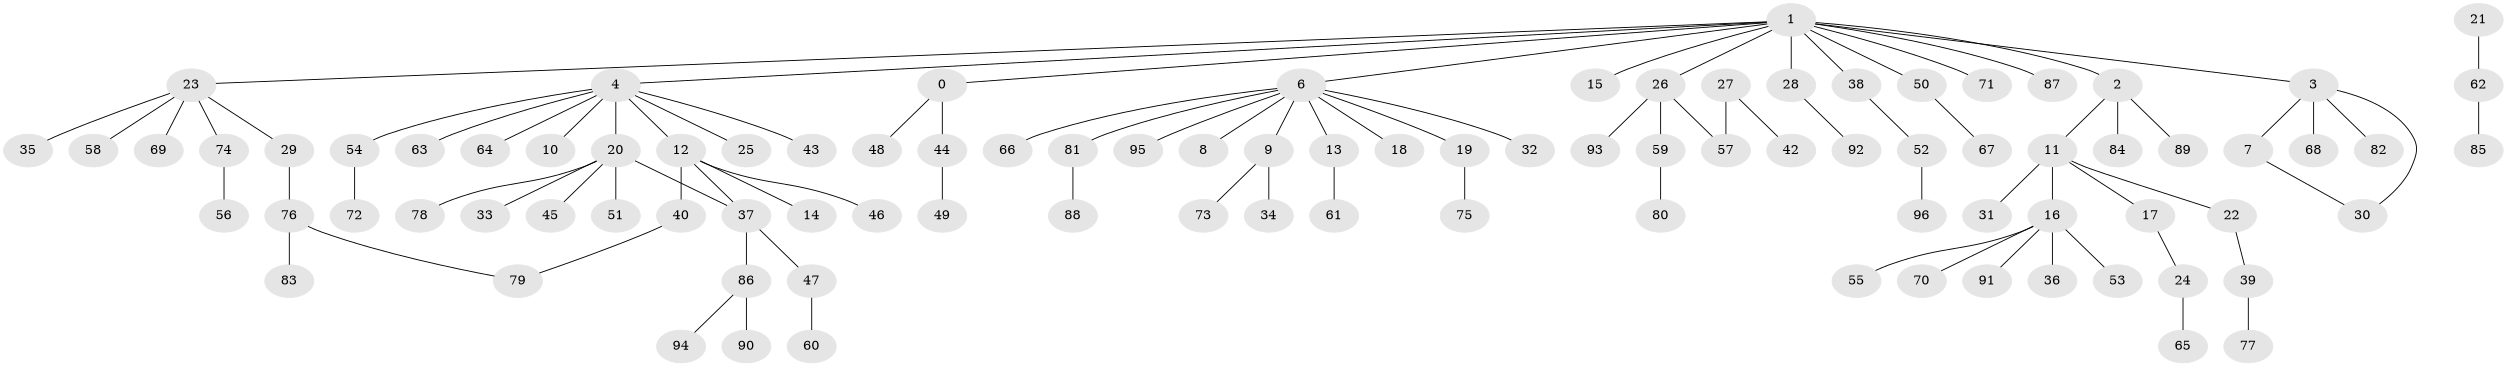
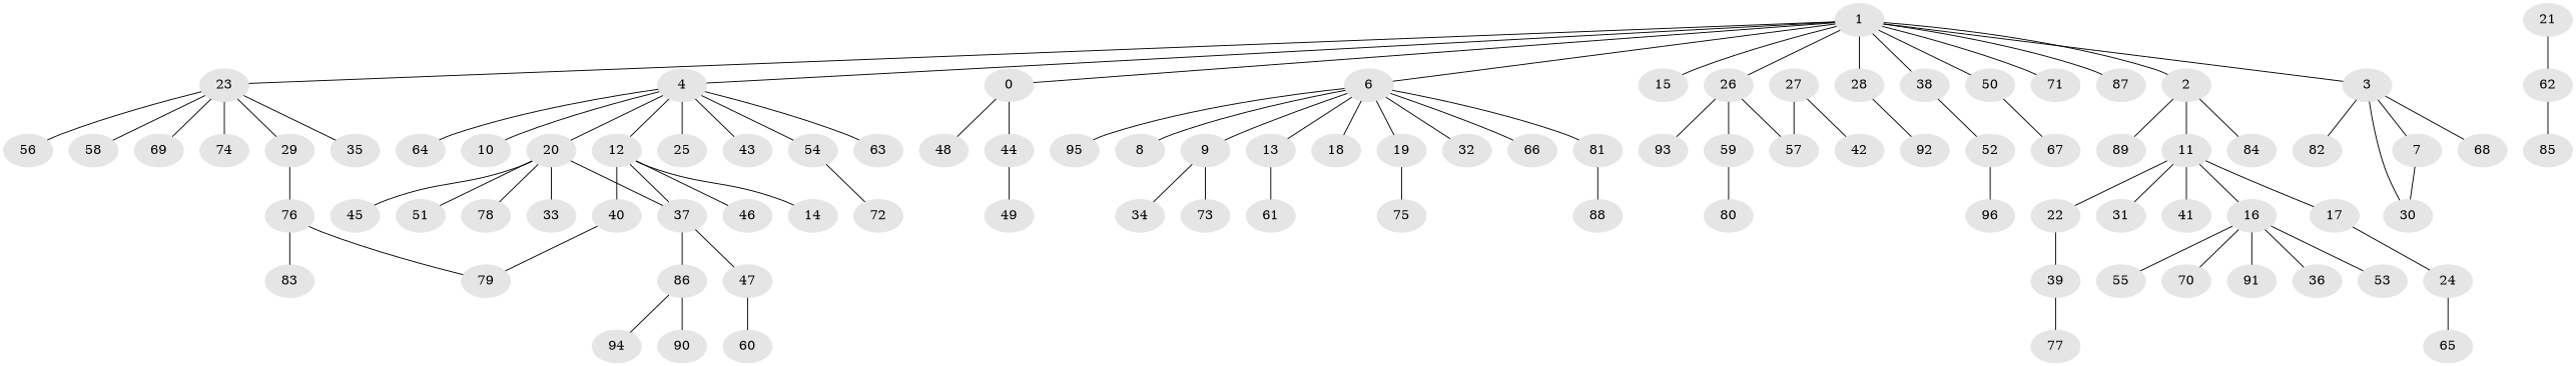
  graph {
    node [color=gray90 style=filled]
    1
    2
    3
    4
    n5 [label=0]
    6
    15
    23
    26
    28
    38
    50
    71
    87
    11
    84
    89
    7
    68
    82
    30
    10
    12
    20
    25
    43
    54
    63
    64
    44
    48
    8
    9
    13
    18
    19
    32
    66
    81
    95
    29
    35
    56
    58
    69
    74
    59
    93
    57
    92
    52
    67
    16
    17
    22
    31
+   41
    21
    62
    14
    37
    40
    46
    33
    45
    51
    78
    72
    49
    34
    73
    61
    75
    88
    36
    53
    55
    70
    91
    24
    39
    47
    86
    79
    65
    85
    77
    76
    27
    42
    80
    83
    60
    90
    94
    96
    1 -- 2
    1 -- 3
    1 -- 4
    1 -- n5
    1 -- 6
    1 -- 15
    1 -- 23
    1 -- 26
    1 -- 28
    1 -- 38
    1 -- 50
    1 -- 71
    1 -- 87
    2 -- 11
    2 -- 84
    2 -- 89
    3 -- 7
    3 -- 68
    3 -- 82
    3 -- 30
    4 -- 10
    4 -- 12
    4 -- 20
    4 -- 25
    4 -- 43
    4 -- 54
    4 -- 63
    4 -- 64
    n5 -- 44
    n5 -- 48
    6 -- 8
    6 -- 9
    6 -- 13
    6 -- 18
    6 -- 19
    6 -- 32
    6 -- 66
    6 -- 81
    6 -- 95
    23 -- 29
    23 -- 35
-   74 -- 56
+   23 -- 56
    23 -- 58
    23 -- 69
    23 -- 74
    26 -- 59
    26 -- 93
    26 -- 57
    28 -- 92
    38 -- 52
    50 -- 67
    11 -- 16
    11 -- 17
    11 -- 22
    11 -- 31
+   11 -- 41
    7 -- 30
    12 -- 14
    12 -- 37
    12 -- 40
    12 -- 46
    20 -- 37
    20 -- 33
    20 -- 45
    20 -- 51
    20 -- 78
    54 -- 72
    44 -- 49
    9 -- 34
    9 -- 73
    13 -- 61
    19 -- 75
    81 -- 88
    29 -- 76
    59 -- 80
    52 -- 96
    16 -- 36
    16 -- 53
    16 -- 55
    16 -- 70
    16 -- 91
    17 -- 24
    22 -- 39
    21 -- 62
    62 -- 85
    37 -- 47
    37 -- 86
    40 -- 79
    24 -- 65
    39 -- 77
    47 -- 60
    86 -- 90
    86 -- 94
    76 -- 79
    76 -- 83
    27 -- 57
    27 -- 42
  }
